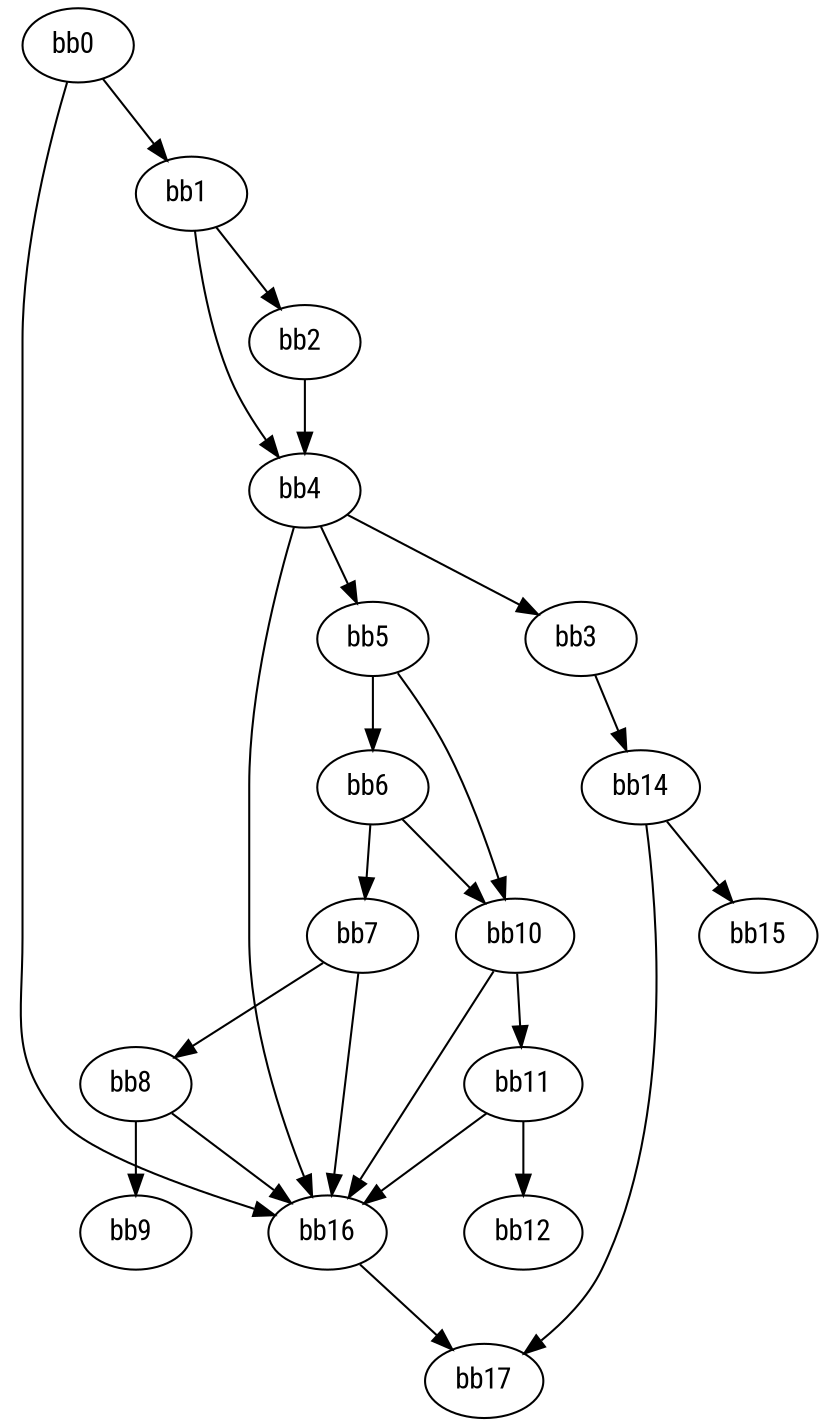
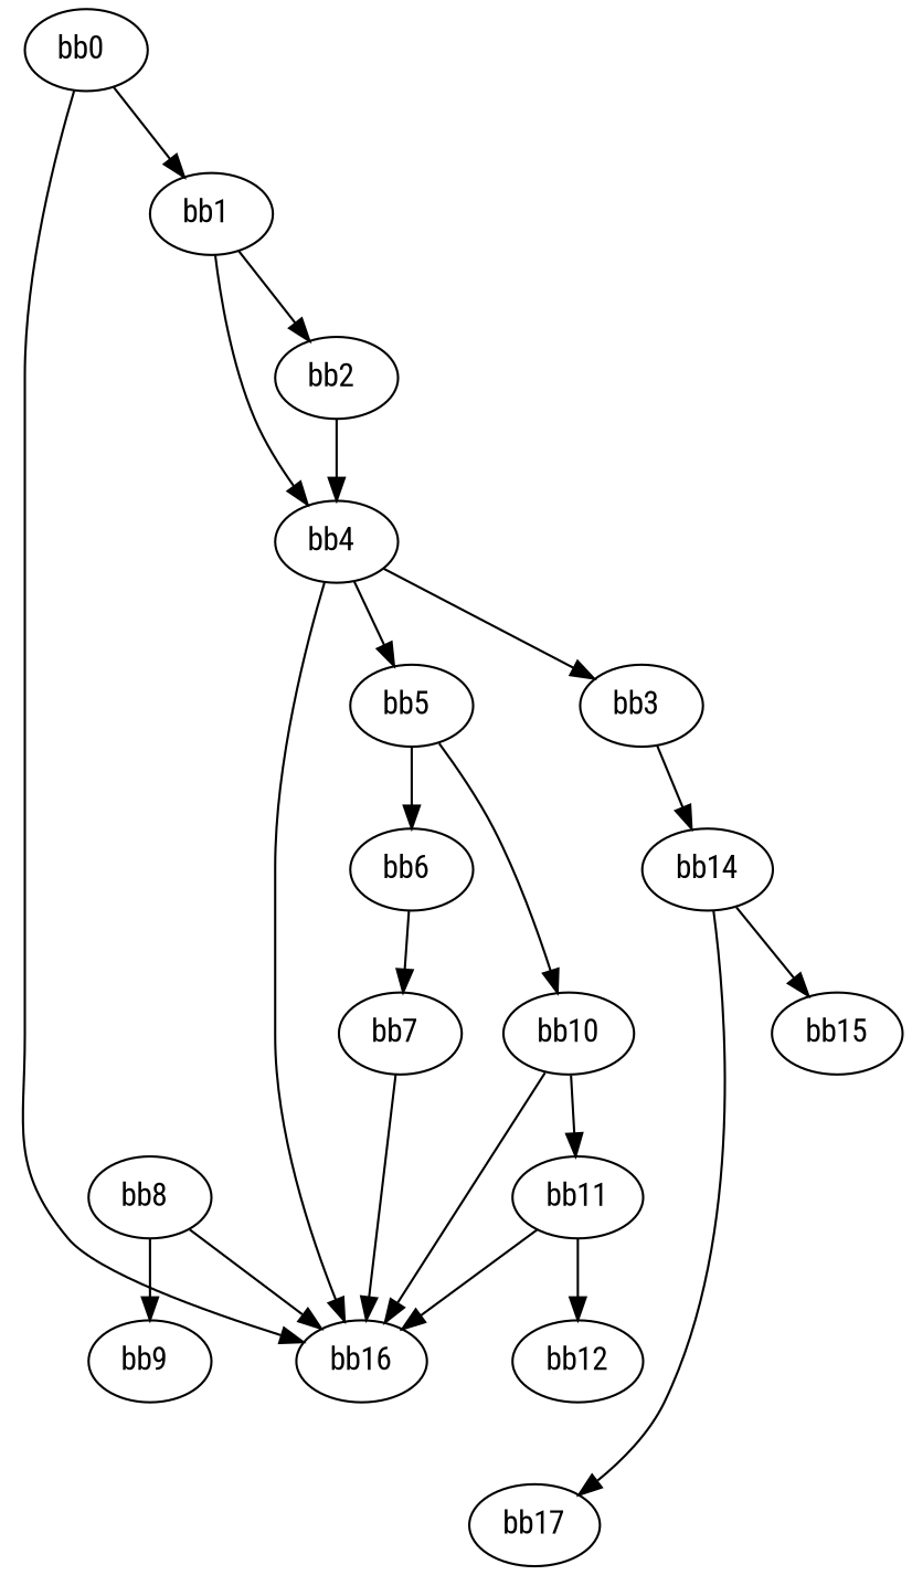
  digraph {
    fontname="Roboto Condensed"
    node [fontname="Roboto Condensed"]
    edge [fontname="Roboto Condensed"]
    n1 [label="bb0\l"]
    n2 [label="bb1\l"]
    n3 [label="bb16\l"]
    n4 [label="bb2\l"]
    n5 [label="bb4\l"]
    n6 [label="bb17\l"]
    n7 [label="bb3\l"]
    n8 [label="bb5\l"]
    n9 [label="bb14\l"]
    n10 [label="bb15\l"]
    n11 [label="bb6\l"]
    n12 [label="bb10\l"]
    n13 [label="bb7\l"]
    n14 [label="bb11\l"]
    n15 [label="bb8\l"]
    n16 [label="bb9\l"]
    n17 [label="bb12\l"]
    n1 -> n2
    n1 -> n3
    n2 -> n4
    n2 -> n5
-   n3 -> n6
    n4 -> n5
    n5 -> n3
    n5 -> n7
    n5 -> n8
    n7 -> n9
    n8 -> n11
    n8 -> n12
    n9 -> n6
    n9 -> n10
-   n11 -> n12
    n11 -> n13
    n12 -> n3
    n12 -> n14
    n13 -> n3
-   n13 -> n15
    n14 -> n3
    n14 -> n17
    n15 -> n3
    n15 -> n16
  }
